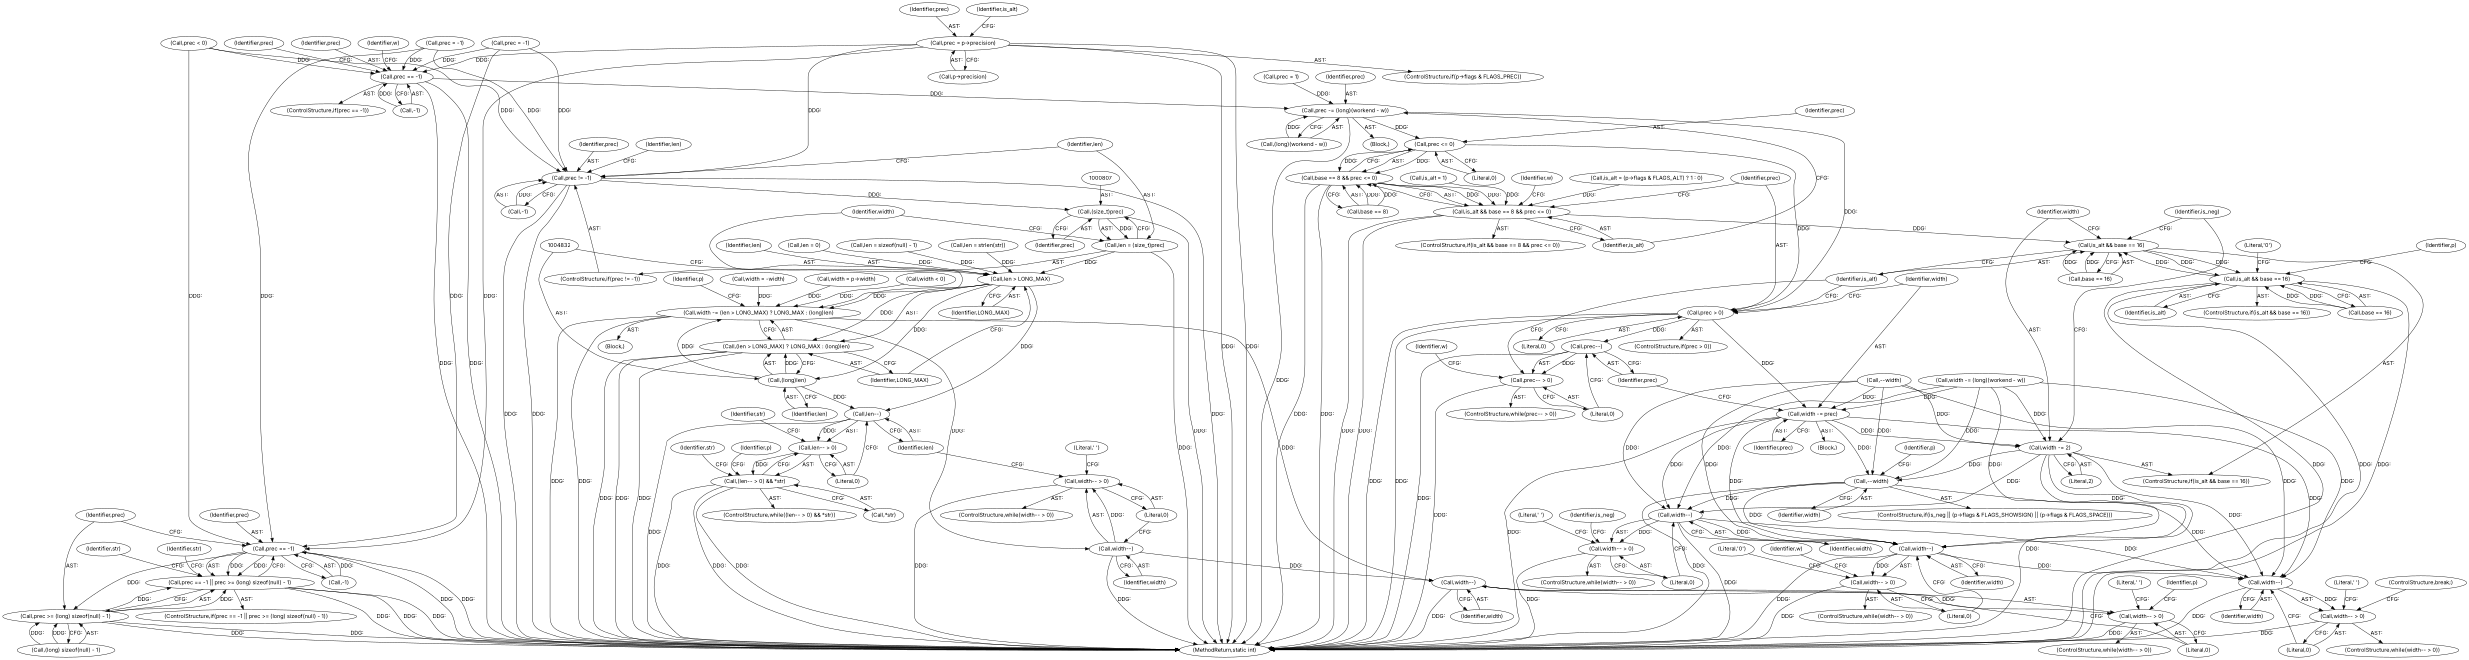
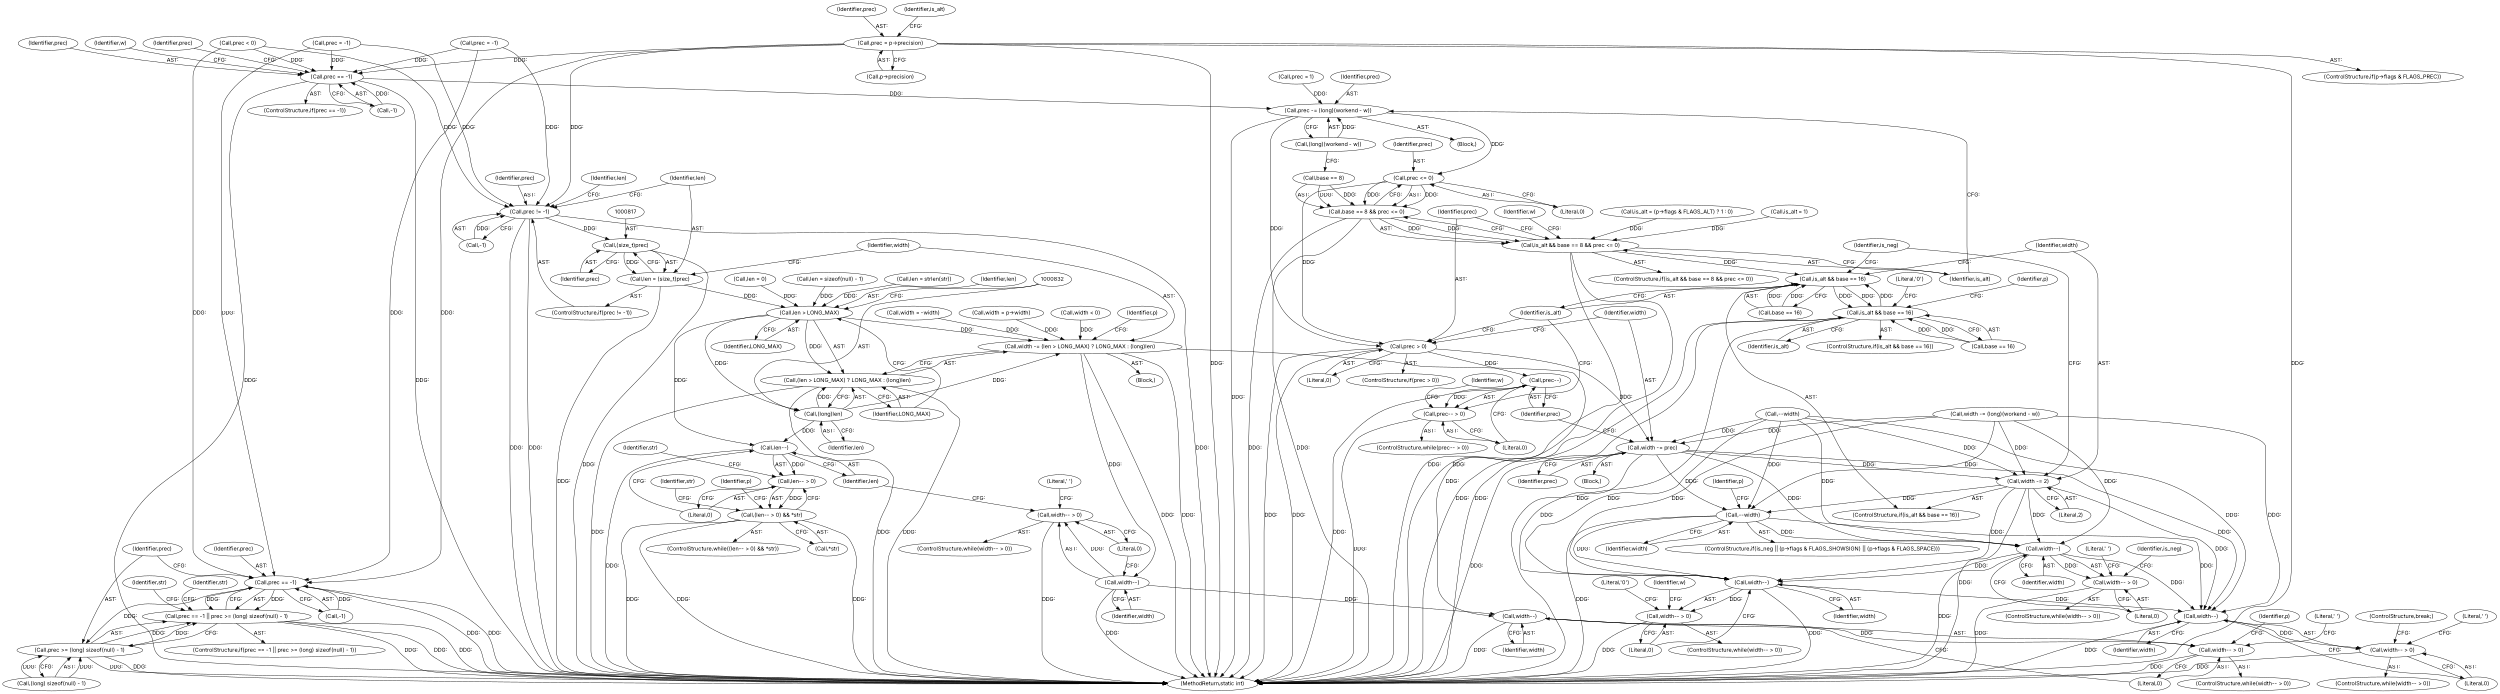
  digraph {
    fontname=Inter
    node [fontname=Inter]
    edge [fontname=Inter]
    n1 [label="(Call,prec = p->precision)"]
    n2 [label="(Call,prec == -1)"]
    n3 [label="(Call,prec == -1)"]
    n4 [label="(Call,prec != -1)"]
    n5 [label="(Call,p->precision)"]
    n6 [label="(MethodReturn,static int)"]
    n7 [label="(ControlStructure,if(p->flags & FLAGS_PREC))"]
    n8 [label="(Call,prec -= (long)(workend - w))"]
    n9 [label="(Call,-1)"]
    n10 [label="(ControlStructure,if(prec == -1))"]
    n11 [label="(Call,prec == -1 || prec >= (long) sizeof(null) - 1)"]
    n12 [label="(Call,prec >= (long) sizeof(null) - 1)"]
    n13 [label="(Call,-1)"]
    n14 [label="(Call,(size_t)prec)"]
    n15 [label="(Call,-1)"]
    n16 [label="(Call,prec <= 0)"]
    n17 [label="(Call,prec > 0)"]
    n18 [label="(Call,(long)(workend - w))"]
    n19 [label="(Block,)"]
    n20 [label="(Call,base == 8 && prec <= 0)"]
    n21 [label="(Literal,0)"]
    n22 [label="(Call,width -= prec)"]
    n23 [label="(Call,prec--)"]
    n24 [label="(ControlStructure,if(prec > 0))"]
    n25 [label="(Literal,0)"]
    n26 [label="(Call,is_alt && base == 8 && prec <= 0)"]
    n27 [label="(Call,base == 8)"]
    n28 [label="(Call,is_alt && base == 16)"]
    n29 [label="(ControlStructure,if(is_alt && base == 8 && prec <= 0))"]
    n30 [label="(Identifier,is_alt)"]
    n31 [label="(Call,is_alt && base == 16)"]
    n32 [label="(Identifier,is_alt)"]
    n33 [label="(ControlStructure,if(is_alt && base == 16))"]
    n34 [label="(Call,base == 16)"]
    n35 [label="(Call,base == 16)"]
    n36 [label="(ControlStructure,if(is_alt && base == 16))"]
    n37 [label="(Identifier,is_alt)"]
    n38 [label="(Call,prec-- > 0)"]
    n39 [label="(Call,width -= 2)"]
    n40 [label="(Call,--width)"]
    n41 [label="(Call,width--)"]
    n42 [label="(Call,width--)"]
    n43 [label="(Call,width--)"]
    n44 [label="(Block,)"]
    n45 [label="(Identifier,prec)"]
    n46 [label="(Identifier,prec)"]
    n47 [label="(Literal,2)"]
    n48 [label="(Identifier,width)"]
    n49 [label="(ControlStructure,if(is_neg || (p->flags & FLAGS_SHOWSIGN) || (p->flags & FLAGS_SPACE)))"]
    n50 [label="(Call,width-- > 0)"]
    n51 [label="(Identifier,width)"]
    n52 [label="(Call,width-- > 0)"]
    n53 [label="(Identifier,width)"]
    n54 [label="(Call,width-- > 0)"]
    n55 [label="(Identifier,width)"]
    n56 [label="(Literal,0)"]
    n57 [label="(ControlStructure,while(width-- > 0))"]
    n58 [label="(ControlStructure,while(width-- > 0))"]
    n59 [label="(Literal,0)"]
    n60 [label="(Literal,0)"]
    n61 [label="(ControlStructure,while(width-- > 0))"]
    n62 [label="(Literal,0)"]
    n63 [label="(ControlStructure,while(prec-- > 0))"]
    n64 [label="(ControlStructure,if(prec == -1 || prec >= (long) sizeof(null) - 1))"]
    n65 [label="(Call,(long) sizeof(null) - 1)"]
    n66 [label="(Call,len = (size_t)prec)"]
    n67 [label="(Identifier,prec)"]
    n68 [label="(ControlStructure,if(prec != -1))"]
    n69 [label="(Call,len > LONG_MAX)"]
    n70 [label="(Call,width -= (len > LONG_MAX) ? LONG_MAX : (long)len)"]
    n71 [label="(Call,(len > LONG_MAX) ? LONG_MAX : (long)len)"]
    n72 [label="(Call,(long)len)"]
    n73 [label="(Call,len--)"]
    n74 [label="(Identifier,LONG_MAX)"]
    n75 [label="(Call,width--)"]
    n76 [label="(Call,width--)"]
    n77 [label="(Block,)"]
    n78 [label="(Identifier,LONG_MAX)"]
    n79 [label="(Identifier,len)"]
    n80 [label="(Call,len-- > 0)"]
    n81 [label="(Identifier,len)"]
    n82 [label="(Call,width-- > 0)"]
    n83 [label="(Identifier,width)"]
    n84 [label="(Call,width-- > 0)"]
    n85 [label="(Identifier,width)"]
    n86 [label="(ControlStructure,while(width-- > 0))"]
    n87 [label="(Literal,0)"]
    n88 [label="(Literal,0)"]
    n89 [label="(ControlStructure,while(width-- > 0))"]
    n90 [label="(Call,(len-- > 0) && *str)"]
    n91 [label="(Literal,0)"]
    n92 [label="(ControlStructure,while((len-- > 0) && *str))"]
    n93 [label="(Call,*str)"]
    n94 [label="(Identifier,prec)"]
    n95 [label="(Identifier,is_neg)"]
    n96 [label="(ControlStructure,break;)"]
    n97 [label="(Literal,'0')"]
    n98 [label="(Identifier,prec)"]
    n99 [label="(Literal,' ')"]
    n100 [label="(Identifier,len)"]
    n101 [label="(Call,len = 0)"]
    n102 [label="(Literal,' ')"]
    n103 [label="(Literal,' ')"]
    n104 [label="(Call,prec = -1)"]
    n105 [label="(Call,width = p->width)"]
    n106 [label="(Identifier,w)"]
    n107 [label="(Identifier,prec)"]
    n108 [label="(Call,width -= (long)(workend - w))"]
    n109 [label="(Identifier,prec)"]
    n110 [label="(Identifier,p)"]
    n111 [label="(Identifier,width)"]
    n112 [label="(Call,is_alt = (p->flags & FLAGS_ALT) ? 1 : 0)"]
    n113 [label="(Identifier,len)"]
    n114 [label="(Call,is_alt = 1)"]
    n115 [label="(Call,prec < 0)"]
    n116 [label="(Identifier,prec)"]
    n117 [label="(Call,width < 0)"]
    n118 [label="(Identifier,w)"]
    n119 [label="(Identifier,str)"]
    n120 [label="(Identifier,p)"]
    n121 [label="(Identifier,is_alt)"]
    n122 [label="(Identifier,width)"]
    n123 [label="(Identifier,p)"]
    n124 [label="(Identifier,str)"]
    n125 [label="(Identifier,prec)"]
    n126 [label="(Call,prec = 1)"]
    n127 [label="(Identifier,is_neg)"]
    n128 [label="(Literal,'0')"]
    n129 [label="(Identifier,prec)"]
    n130 [label="(Identifier,prec)"]
    n131 [label="(Call,--width)"]
    n132 [label="(Call,prec = -1)"]
    n133 [label="(Identifier,str)"]
    n134 [label="(Identifier,p)"]
    n135 [label="(Identifier,width)"]
    n136 [label="(Identifier,p)"]
    n137 [label="(Identifier,str)"]
    n138 [label="(Identifier,w)"]
    n139 [label="(Literal,' ')"]
    n140 [label="(Call,len = sizeof(null) - 1)"]
    n141 [label="(Call,len = strlen(str))"]
    n142 [label="(Identifier,len)"]
    n143 [label="(Call,width = -width)"]
    n144 [label="(Identifier,prec)"]
    n145 [label="(Identifier,w)"]
-   1000817 [label=1000807]
-   1000832 [label=1004832]
+   1000817
+   1000832
    n1 -> n2 [label="DDG: "]
    n1 -> n3 [label="DDG: "]
    n1 -> n4 [label="DDG: "]
    n1 -> n5 [label="CFG: "]
    n1 -> n6 [label="DDG: "]
    n1 -> n6 [label="DDG: "]
    n1 -> n7 [label="AST: "]
    n2 -> n6 [label="DDG: "]
    n2 -> n6 [label="DDG: "]
    n2 -> n8 [label="DDG: "]
    n2 -> n9 [label="CFG: "]
    n2 -> n10 [label="AST: "]
    n3 -> n6 [label="DDG: "]
    n3 -> n6 [label="DDG: "]
    n3 -> n11 [label="AST: "]
    n3 -> n11 [label="DDG: "]
    n3 -> n11 [label="DDG: "]
    n3 -> n12 [label="DDG: "]
    n3 -> n13 [label="CFG: "]
    n4 -> n6 [label="DDG: "]
    n4 -> n6 [label="DDG: "]
    n4 -> n6 [label="DDG: "]
    n4 -> n14 [label="DDG: "]
    n4 -> n15 [label="CFG: "]
    n5 -> n1 [label="AST: "]
    n8 -> n6 [label="DDG: "]
    n8 -> n16 [label="DDG: "]
    n8 -> n17 [label="DDG: "]
    n8 -> n18 [label="CFG: "]
    n8 -> n19 [label="AST: "]
    n9 -> n2 [label="AST: "]
    n9 -> n2 [label="DDG: "]
    n11 -> n3 [label="CFG: "]
    n11 -> n6 [label="DDG: "]
    n11 -> n6 [label="DDG: "]
    n11 -> n6 [label="DDG: "]
    n11 -> n12 [label="CFG: "]
    n11 -> n64 [label="AST: "]
    n12 -> n6 [label="DDG: "]
    n12 -> n6 [label="DDG: "]
    n12 -> n11 [label="AST: "]
    n12 -> n11 [label="DDG: "]
    n12 -> n11 [label="DDG: "]
    n12 -> n65 [label="CFG: "]
    n13 -> n3 [label="AST: "]
    n13 -> n3 [label="DDG: "]
    n14 -> n6 [label="DDG: "]
    n14 -> n66 [label="AST: "]
    n14 -> n66 [label="DDG: "]
    n14 -> n67 [label="CFG: "]
    n15 -> n4 [label="AST: "]
    n15 -> n4 [label="DDG: "]
    n16 -> n17 [label="DDG: "]
    n16 -> n20 [label="AST: "]
    n16 -> n20 [label="DDG: "]
    n16 -> n20 [label="DDG: "]
    n16 -> n21 [label="CFG: "]
    n17 -> n6 [label="DDG: "]
    n17 -> n6 [label="DDG: "]
    n17 -> n22 [label="DDG: "]
    n17 -> n23 [label="DDG: "]
    n17 -> n24 [label="AST: "]
    n17 -> n25 [label="CFG: "]
    n18 -> n8 [label="AST: "]
    n18 -> n8 [label="DDG: "]
    n20 -> n6 [label="DDG: "]
    n20 -> n6 [label="DDG: "]
    n20 -> n16 [label="CFG: "]
    n20 -> n26 [label="AST: "]
    n20 -> n26 [label="DDG: "]
    n20 -> n26 [label="DDG: "]
-   n20 -> n27 [label="CFG: "]
+   n18 -> n27 [label="CFG: "]
    n21 -> n16 [label="AST: "]
    n22 -> n6 [label="DDG: "]
    n22 -> n39 [label="DDG: "]
    n22 -> n40 [label="DDG: "]
    n22 -> n41 [label="DDG: "]
    n22 -> n42 [label="DDG: "]
    n22 -> n43 [label="DDG: "]
    n22 -> n44 [label="AST: "]
    n22 -> n45 [label="CFG: "]
    n23 -> n6 [label="DDG: "]
    n23 -> n38 [label="AST: "]
    n23 -> n38 [label="DDG: "]
    n23 -> n46 [label="CFG: "]
    n25 -> n17 [label="AST: "]
    n26 -> n6 [label="DDG: "]
    n26 -> n6 [label="DDG: "]
    n26 -> n20 [label="CFG: "]
    n26 -> n28 [label="DDG: "]
    n26 -> n29 [label="AST: "]
    n26 -> n30 [label="CFG: "]
    n27 -> n20 [label="AST: "]
    n27 -> n20 [label="DDG: "]
    n27 -> n20 [label="DDG: "]
    n28 -> n31 [label="DDG: "]
    n28 -> n31 [label="DDG: "]
    n28 -> n32 [label="CFG: "]
    n28 -> n33 [label="AST: "]
    n28 -> n34 [label="CFG: "]
    n30 -> n8 [label="CFG: "]
    n30 -> n26 [label="AST: "]
    n31 -> n6 [label="DDG: "]
    n31 -> n6 [label="DDG: "]
    n31 -> n6 [label="DDG: "]
    n31 -> n28 [label="DDG: "]
    n31 -> n35 [label="CFG: "]
    n31 -> n36 [label="AST: "]
    n31 -> n37 [label="CFG: "]
    n32 -> n17 [label="CFG: "]
    n32 -> n28 [label="AST: "]
    n32 -> n38 [label="CFG: "]
    n34 -> n28 [label="AST: "]
    n34 -> n28 [label="DDG: "]
    n34 -> n28 [label="DDG: "]
    n35 -> n31 [label="AST: "]
    n35 -> n31 [label="DDG: "]
    n35 -> n31 [label="DDG: "]
    n37 -> n31 [label="AST: "]
    n38 -> n6 [label="DDG: "]
    n38 -> n62 [label="CFG: "]
    n38 -> n63 [label="AST: "]
    n39 -> n6 [label="DDG: "]
    n39 -> n33 [label="AST: "]
    n39 -> n40 [label="DDG: "]
    n39 -> n41 [label="DDG: "]
    n39 -> n42 [label="DDG: "]
    n39 -> n43 [label="DDG: "]
    n39 -> n47 [label="CFG: "]
    n40 -> n6 [label="DDG: "]
    n40 -> n41 [label="DDG: "]
    n40 -> n42 [label="DDG: "]
    n40 -> n43 [label="DDG: "]
    n40 -> n48 [label="CFG: "]
    n40 -> n49 [label="AST: "]
    n41 -> n6 [label="DDG: "]
    n41 -> n42 [label="DDG: "]
    n41 -> n43 [label="DDG: "]
    n41 -> n50 [label="AST: "]
    n41 -> n50 [label="DDG: "]
    n41 -> n51 [label="CFG: "]
    n42 -> n6 [label="DDG: "]
    n42 -> n43 [label="DDG: "]
    n42 -> n52 [label="AST: "]
    n42 -> n52 [label="DDG: "]
    n42 -> n53 [label="CFG: "]
    n43 -> n6 [label="DDG: "]
    n43 -> n54 [label="AST: "]
    n43 -> n54 [label="DDG: "]
    n43 -> n55 [label="CFG: "]
    n45 -> n22 [label="AST: "]
    n46 -> n22 [label="CFG: "]
    n46 -> n23 [label="AST: "]
    n47 -> n39 [label="AST: "]
    n48 -> n40 [label="AST: "]
    n50 -> n6 [label="DDG: "]
    n50 -> n56 [label="CFG: "]
    n50 -> n57 [label="AST: "]
    n51 -> n41 [label="AST: "]
    n52 -> n6 [label="DDG: "]
    n52 -> n58 [label="AST: "]
    n52 -> n59 [label="CFG: "]
    n53 -> n42 [label="AST: "]
    n54 -> n6 [label="DDG: "]
    n54 -> n60 [label="CFG: "]
    n54 -> n61 [label="AST: "]
    n55 -> n43 [label="AST: "]
    n56 -> n41 [label="CFG: "]
    n56 -> n50 [label="AST: "]
    n59 -> n42 [label="CFG: "]
    n59 -> n52 [label="AST: "]
    n60 -> n43 [label="CFG: "]
    n60 -> n54 [label="AST: "]
    n62 -> n23 [label="CFG: "]
    n62 -> n38 [label="AST: "]
    n65 -> n12 [label="AST: "]
    n65 -> n12 [label="DDG: "]
    n65 -> n12 [label="DDG: "]
    n66 -> n6 [label="DDG: "]
    n66 -> n14 [label="CFG: "]
    n66 -> n68 [label="AST: "]
    n66 -> n69 [label="DDG: "]
    n67 -> n14 [label="AST: "]
    n68 -> n4 [label="AST: "]
    n69 -> n70 [label="DDG: "]
    n69 -> n71 [label="AST: "]
    n69 -> n71 [label="DDG: "]
    n69 -> n72 [label="DDG: "]
    n69 -> n73 [label="DDG: "]
    n69 -> n74 [label="CFG: "]
    n70 -> n6 [label="DDG: "]
    n70 -> n6 [label="DDG: "]
    n70 -> n71 [label="CFG: "]
    n70 -> n75 [label="DDG: "]
    n70 -> n76 [label="DDG: "]
    n70 -> n77 [label="AST: "]
    n71 -> n6 [label="DDG: "]
    n71 -> n6 [label="DDG: "]
    n71 -> n6 [label="DDG: "]
    n71 -> n70 [label="AST: "]
    n71 -> n72 [label="CFG: "]
    n71 -> n78 [label="CFG: "]
    n72 -> n70 [label="DDG: "]
    n72 -> n71 [label="AST: "]
    n72 -> n71 [label="DDG: "]
    n72 -> n73 [label="DDG: "]
    n72 -> n79 [label="CFG: "]
    n73 -> n6 [label="DDG: "]
    n73 -> n80 [label="AST: "]
    n73 -> n80 [label="DDG: "]
    n73 -> n81 [label="CFG: "]
    n74 -> n69 [label="AST: "]
    n75 -> n6 [label="DDG: "]
    n75 -> n76 [label="DDG: "]
    n75 -> n82 [label="AST: "]
    n75 -> n82 [label="DDG: "]
    n75 -> n83 [label="CFG: "]
    n76 -> n6 [label="DDG: "]
    n76 -> n84 [label="AST: "]
    n76 -> n84 [label="DDG: "]
    n76 -> n85 [label="CFG: "]
    n78 -> n69 [label="CFG: "]
    n78 -> n71 [label="AST: "]
    n79 -> n72 [label="AST: "]
    n80 -> n90 [label="AST: "]
    n80 -> n90 [label="DDG: "]
    n80 -> n91 [label="CFG: "]
    n81 -> n73 [label="AST: "]
    n81 -> n82 [label="CFG: "]
    n82 -> n6 [label="DDG: "]
    n82 -> n86 [label="AST: "]
    n82 -> n87 [label="CFG: "]
    n83 -> n75 [label="AST: "]
    n84 -> n6 [label="DDG: "]
    n84 -> n88 [label="CFG: "]
    n84 -> n89 [label="AST: "]
    n85 -> n76 [label="AST: "]
    n87 -> n75 [label="CFG: "]
    n87 -> n82 [label="AST: "]
    n88 -> n76 [label="CFG: "]
    n88 -> n84 [label="AST: "]
    n90 -> n6 [label="DDG: "]
    n90 -> n6 [label="DDG: "]
    n90 -> n6 [label="DDG: "]
    n90 -> n80 [label="CFG: "]
    n90 -> n92 [label="AST: "]
    n90 -> n93 [label="CFG: "]
    n91 -> n73 [label="CFG: "]
    n91 -> n80 [label="AST: "]
    n93 -> n90 [label="AST: "]
    n94 -> n8 [label="AST: "]
    n95 -> n28 [label="CFG: "]
    n95 -> n39 [label="CFG: "]
    n96 -> n54 [label="CFG: "]
    n97 -> n31 [label="CFG: "]
    n98 -> n1 [label="AST: "]
    n99 -> n50 [label="CFG: "]
    n100 -> n4 [label="CFG: "]
    n100 -> n66 [label="AST: "]
    n101 -> n69 [label="DDG: "]
    n102 -> n54 [label="CFG: "]
    n103 -> n84 [label="CFG: "]
    n104 -> n2 [label="DDG: "]
    n104 -> n3 [label="DDG: "]
    n104 -> n4 [label="DDG: "]
    n105 -> n70 [label="DDG: "]
    n106 -> n26 [label="CFG: "]
    n107 -> n2 [label="AST: "]
    n108 -> n22 [label="DDG: "]
    n108 -> n39 [label="DDG: "]
    n108 -> n40 [label="DDG: "]
    n108 -> n41 [label="DDG: "]
    n108 -> n42 [label="DDG: "]
    n108 -> n43 [label="DDG: "]
    n109 -> n4 [label="AST: "]
    n110 -> n84 [label="CFG: "]
    n111 -> n28 [label="CFG: "]
    n111 -> n39 [label="AST: "]
    n112 -> n26 [label="DDG: "]
    n113 -> n4 [label="CFG: "]
    n114 -> n26 [label="DDG: "]
    n115 -> n2 [label="DDG: "]
    n115 -> n3 [label="DDG: "]
    n115 -> n4 [label="DDG: "]
    n116 -> n3 [label="AST: "]
    n117 -> n70 [label="DDG: "]
    n118 -> n2 [label="CFG: "]
    n119 -> n11 [label="CFG: "]
    n120 -> n31 [label="CFG: "]
    n121 -> n1 [label="CFG: "]
    n122 -> n17 [label="CFG: "]
    n122 -> n22 [label="AST: "]
    n123 -> n70 [label="CFG: "]
    n124 -> n90 [label="CFG: "]
    n125 -> n2 [label="CFG: "]
    n126 -> n8 [label="DDG: "]
    n127 -> n50 [label="CFG: "]
    n128 -> n52 [label="CFG: "]
    n129 -> n17 [label="AST: "]
    n129 -> n26 [label="CFG: "]
    n130 -> n16 [label="AST: "]
    n131 -> n22 [label="DDG: "]
    n131 -> n39 [label="DDG: "]
    n131 -> n40 [label="DDG: "]
    n131 -> n41 [label="DDG: "]
    n131 -> n42 [label="DDG: "]
    n131 -> n43 [label="DDG: "]
    n132 -> n2 [label="DDG: "]
    n132 -> n3 [label="DDG: "]
    n132 -> n4 [label="DDG: "]
    n133 -> n80 [label="CFG: "]
    n134 -> n40 [label="CFG: "]
    n135 -> n66 [label="CFG: "]
    n135 -> n70 [label="AST: "]
    n136 -> n90 [label="CFG: "]
    n137 -> n11 [label="CFG: "]
    n138 -> n38 [label="CFG: "]
    n139 -> n82 [label="CFG: "]
    n140 -> n69 [label="DDG: "]
    n141 -> n69 [label="DDG: "]
    n142 -> n69 [label="AST: "]
    n143 -> n70 [label="DDG: "]
    n144 -> n3 [label="CFG: "]
    n144 -> n12 [label="AST: "]
    n145 -> n52 [label="CFG: "]
    1000817 -> n14 [label="AST: "]
    1000832 -> n69 [label="CFG: "]
    1000832 -> n72 [label="AST: "]
  }
